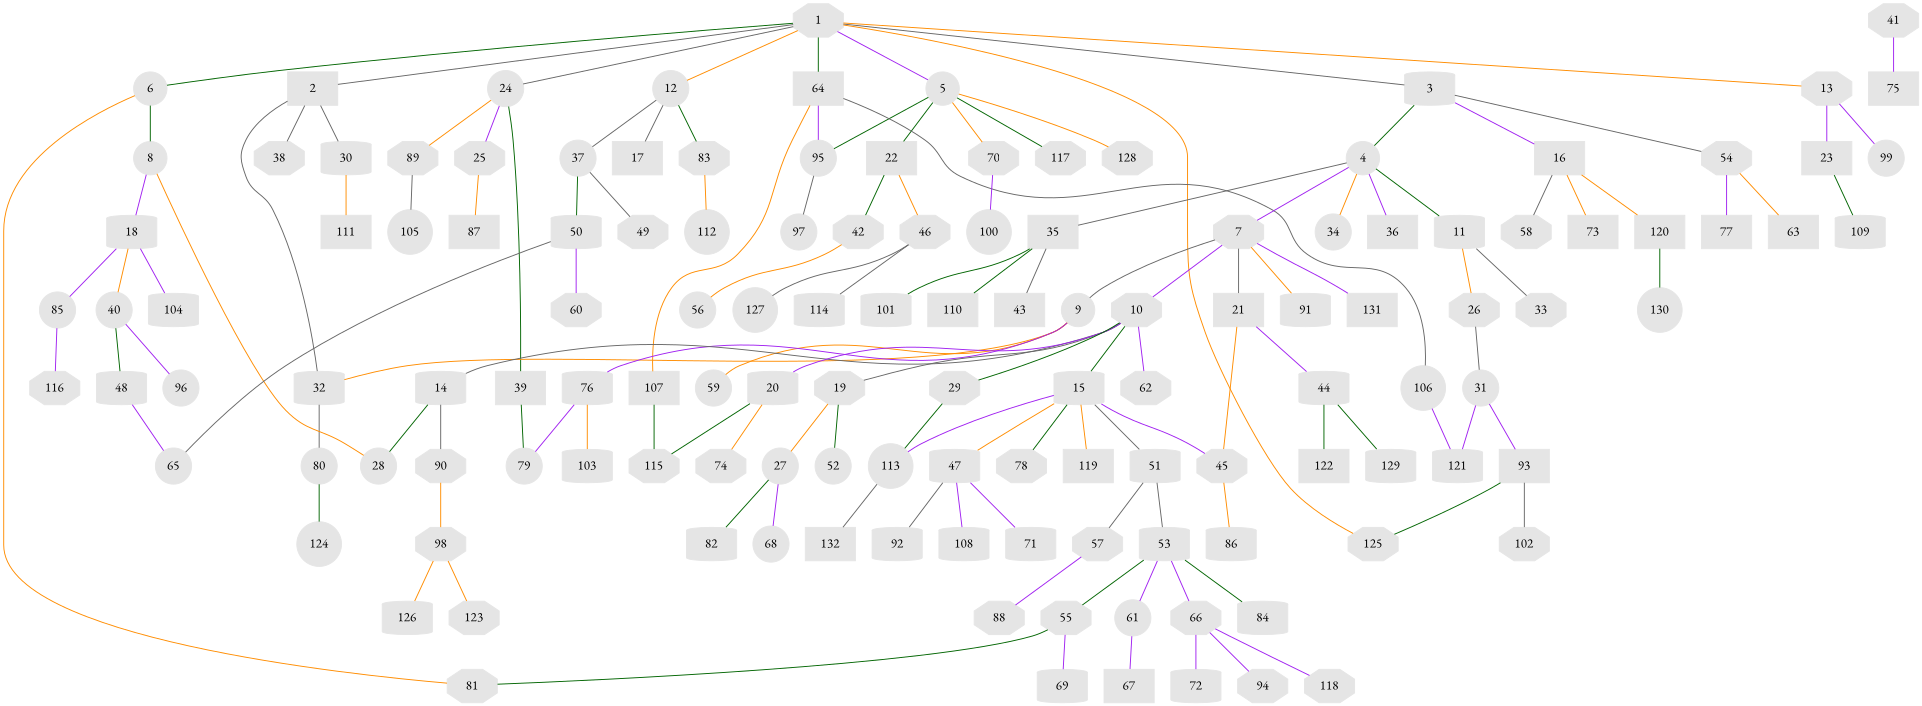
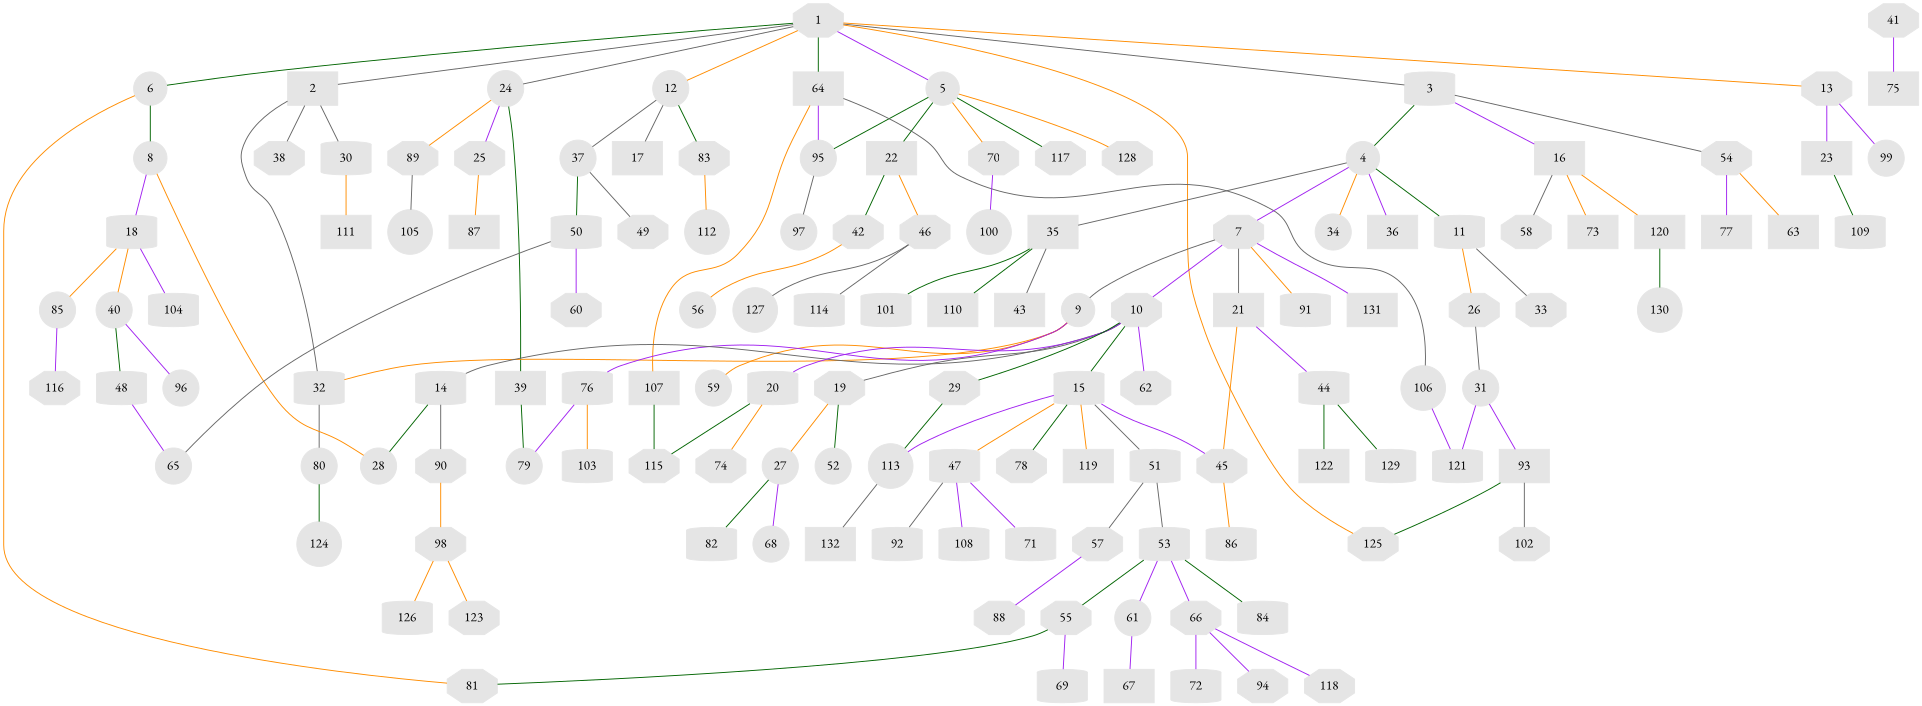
  graph {
    fontname="EB Garamond"
    node [color=gray90 fontname="EB Garamond" shape=octagon style=filled]
    edge [color=purple fontname="EB Garamond"]
    2 [shape=box]
    1
    3 [shape=cylinder]
    5 [shape=circle]
    6 [shape=circle]
    12 [shape=circle]
    13
    24 [shape=circle]
    64 [shape=box]
    125
    30 [shape=cylinder]
    32 [shape=cylinder]
    38
    4 [shape=circle]
    16 [shape=box]
    54
    22 [shape=box]
    70
    95 [shape=circle]
    117
    128
    8 [shape=circle]
    81
    17 [shape=box]
    37 [shape=circle]
    83
    23 [shape=box]
    99 [shape=circle]
    25
    39 [shape=box]
    89
    106 [shape=circle]
    107 [shape=box]
    111 [shape=box]
    80 [shape=circle]
    7
    11 [shape=cylinder]
    34 [shape=circle]
    35 [shape=box]
    36 [shape=box]
    58
    73 [shape=box]
    120 [shape=box]
    63 [shape=box]
    77 [shape=box]
    9 [shape=circle]
    10
    21 [shape=box]
    91 [shape=cylinder]
    131 [shape=box]
    26
    33
    43 [shape=box]
    101 [shape=cylinder]
    110 [shape=box]
    42
    46
    100 [shape=circle]
    97 [shape=circle]
    18 [shape=cylinder]
    28 [shape=circle]
    59 [shape=circle]
    76 [shape=cylinder]
    14 [shape=cylinder]
    15 [shape=cylinder]
    19
    20 [shape=cylinder]
    29
    62
    45
    44 [shape=cylinder]
    40 [shape=circle]
    85 [shape=circle]
    104 [shape=cylinder]
    79 [shape=circle]
    103 [shape=cylinder]
    90
    47 [shape=cylinder]
    51 [shape=cylinder]
    78
    113 [shape=circle]
    119 [shape=box]
    27 [shape=circle]
    52 [shape=circle]
    74
    115
    31 [shape=circle]
    49
    50 [shape=cylinder]
    112 [shape=circle]
    109 [shape=cylinder]
    98
    86 [shape=cylinder]
    71 [shape=cylinder]
    92 [shape=cylinder]
    108 [shape=cylinder]
    53 [shape=cylinder]
    57
    132 [shape=box]
    130 [shape=circle]
    48 [shape=cylinder]
    96 [shape=circle]
    116
    68 [shape=circle]
    82 [shape=cylinder]
    122 [shape=box]
    129 [shape=cylinder]
    56 [shape=circle]
    114 [shape=cylinder]
    127 [shape=circle]
    87 [shape=box]
    105 [shape=circle]
    93 [shape=box]
    121 [shape=cylinder]
    75 [shape=box]
    41
    102
    124 [shape=circle]
    65 [shape=circle]
    60
    55
    61 [shape=circle]
    66
    84 [shape=cylinder]
    88
    69 [shape=cylinder]
    67 [shape=box]
    72 [shape=cylinder]
    94
    118
    123
    126 [shape=cylinder]
    2 -- 30 [color=gray40]
    2 -- 32 [color=gray40]
    2 -- 38 [color=gray40]
    1 -- 2 [color=gray40]
    1 -- 3 [color=gray40]
    1 -- 5
    1 -- 6 [color=darkgreen]
    1 -- 12 [color=darkorange]
    1 -- 13 [color=darkorange]
    1 -- 24 [color=gray40]
    1 -- 64 [color=darkgreen]
    1 -- 125 [color=darkorange]
    3 -- 4 [color=darkgreen]
    3 -- 16
    3 -- 54 [color=gray40]
    5 -- 22 [color=darkgreen]
    5 -- 70 [color=darkorange]
    5 -- 95 [color=darkgreen]
    5 -- 117 [color=darkgreen]
    5 -- 128 [color=darkorange]
    6 -- 8 [color=darkgreen]
    6 -- 81 [color=darkorange]
    12 -- 17 [color=gray40]
    12 -- 37 [color=gray40]
    12 -- 83 [color=darkgreen]
    13 -- 23
    13 -- 99
    24 -- 25
    24 -- 39 [color=darkgreen]
    24 -- 89 [color=darkorange]
    64 -- 95
    64 -- 106 [color=gray40]
    64 -- 107 [color=darkorange]
    30 -- 111 [color=darkorange]
    32 -- 80 [color=gray40]
    4 -- 7
    4 -- 11 [color=darkgreen]
    4 -- 34 [color=darkorange]
    4 -- 35 [color=gray40]
    4 -- 36
    16 -- 58 [color=gray40]
    16 -- 73 [color=darkorange]
    16 -- 120 [color=darkorange]
    54 -- 63 [color=darkorange]
    54 -- 77
    22 -- 42 [color=darkgreen]
    22 -- 46 [color=darkorange]
    70 -- 100
    95 -- 97 [color=gray40]
    8 -- 18
    8 -- 28 [color=darkorange]
    37 -- 49 [color=gray40]
    37 -- 50 [color=darkgreen]
    83 -- 112 [color=darkorange]
    23 -- 109 [color=darkgreen]
    25 -- 87 [color=darkorange]
    39 -- 79 [color=darkgreen]
    89 -- 105 [color=gray40]
    106 -- 121
    107 -- 115 [color=darkgreen]
    80 -- 124 [color=darkgreen]
    7 -- 9 [color=gray40]
    7 -- 10
    7 -- 21 [color=gray40]
    7 -- 91 [color=darkorange]
    7 -- 131
    11 -- 26 [color=darkorange]
    11 -- 33 [color=gray40]
    35 -- 43 [color=gray40]
    35 -- 101 [color=darkgreen]
    35 -- 110 [color=darkgreen]
    120 -- 130 [color=darkgreen]
    9 -- 32 [color=darkorange]
    9 -- 59 [color=darkorange]
    9 -- 76
    10 -- 14 [color=gray40]
    10 -- 15 [color=darkgreen]
    10 -- 19 [color=gray40]
    10 -- 20
    10 -- 29 [color=darkgreen]
    10 -- 62
    21 -- 45 [color=darkorange]
    21 -- 44
    26 -- 31 [color=gray40]
    42 -- 56 [color=darkorange]
    46 -- 114 [color=gray40]
    46 -- 127 [color=gray40]
    18 -- 40 [color=darkorange]
-   18 -- 85
+   18 -- 85 [color=darkorange]
    18 -- 104
    76 -- 79
    76 -- 103 [color=darkorange]
    14 -- 28 [color=darkgreen]
    14 -- 90 [color=gray40]
    15 -- 45
    15 -- 47 [color=darkorange]
    15 -- 51 [color=gray40]
    15 -- 78 [color=darkgreen]
    15 -- 113
    15 -- 119 [color=darkorange]
    19 -- 27 [color=darkorange]
    19 -- 52 [color=darkgreen]
    20 -- 74 [color=darkorange]
    20 -- 115 [color=darkgreen]
    29 -- 113 [color=darkgreen]
    45 -- 86 [color=darkorange]
    44 -- 122 [color=darkgreen]
    44 -- 129 [color=darkgreen]
    40 -- 48 [color=darkgreen]
    40 -- 96
    85 -- 116
    90 -- 98 [color=darkorange]
    47 -- 71
    47 -- 92 [color=gray40]
    47 -- 108
    51 -- 53 [color=gray40]
    51 -- 57 [color=gray40]
    113 -- 132 [color=gray40]
    27 -- 68
    27 -- 82 [color=darkgreen]
    31 -- 93
    31 -- 121
    50 -- 65 [color=gray40]
    50 -- 60
    98 -- 123 [color=darkorange]
    98 -- 126 [color=darkorange]
    53 -- 55 [color=darkgreen]
    53 -- 61
    53 -- 66
    53 -- 84 [color=darkgreen]
    57 -- 88
    48 -- 65
    93 -- 125 [color=darkgreen]
    93 -- 102 [color=gray40]
    41 -- 75
    55 -- 81 [color=darkgreen]
    55 -- 69
    61 -- 67
    66 -- 72
    66 -- 94
    66 -- 118
  }
